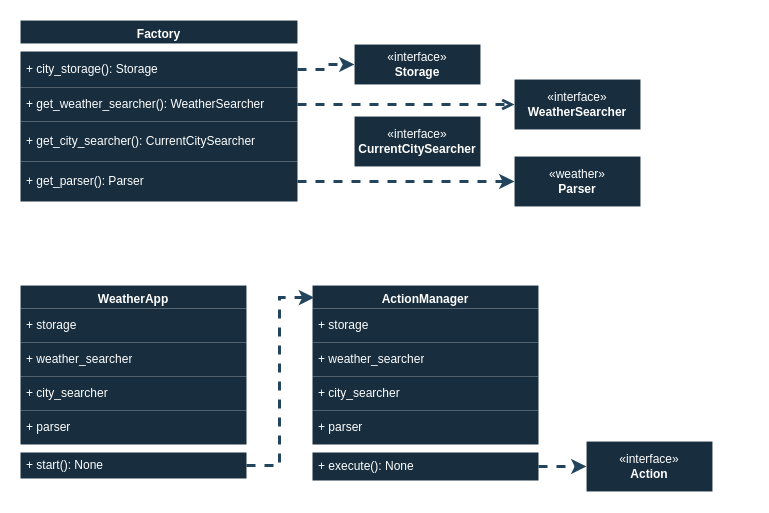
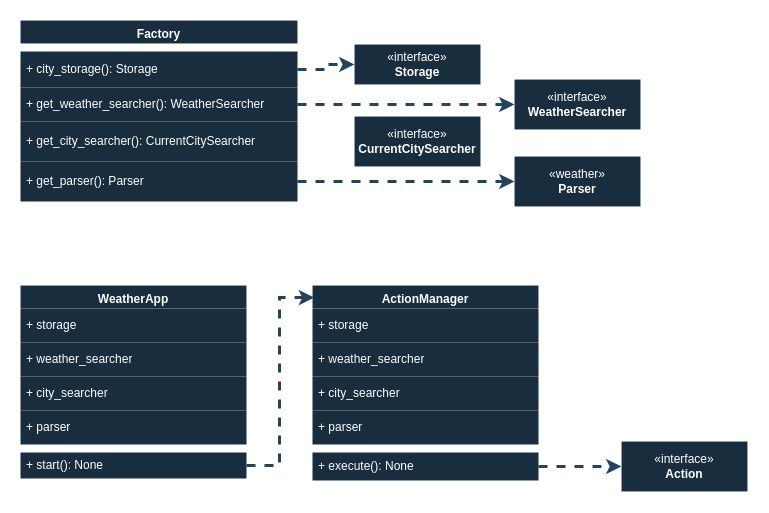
  <mxCell id="0" />
  <mxCell id="1" parent="0" />
  <mxCell id="2" value="WeatherApp" style="swimlane;fontStyle=1;align=center;verticalAlign=top;childLayout=stackLayout;horizontal=1;startSize=23;horizontalStack=0;resizeParent=1;resizeParentMax=0;resizeLast=0;collapsible=1;marginBottom=0;whiteSpace=wrap;html=1;labelBackgroundColor=none;fillColor=#182E3E;strokeColor=#FFFFFF;fontColor=#FFFFFF;strokeWidth=0;" parent="1" vertex="1"><mxGeometry x="20" y="285" width="226" height="193" as="geometry" /></mxCell>
  <mxCell id="3" value="+ storage" style="text;strokeColor=none;fillColor=#182E3E;align=left;verticalAlign=middle;spacingLeft=4;spacingRight=4;overflow=hidden;rotatable=0;points=[[0,0.5],[1,0.5]];portConstraint=eastwest;whiteSpace=wrap;html=1;labelBackgroundColor=none;fontColor=#FFFFFF;" parent="2" vertex="1"><mxGeometry y="23" width="226" height="34" as="geometry" /></mxCell>
  <mxCell id="4" value="+ weather_searcher" style="text;strokeColor=none;fillColor=#182E3E;align=left;verticalAlign=middle;spacingLeft=4;spacingRight=4;overflow=hidden;rotatable=0;points=[[0,0.5],[1,0.5]];portConstraint=eastwest;whiteSpace=wrap;html=1;labelBackgroundColor=none;fontColor=#FFFFFF;" parent="2" vertex="1"><mxGeometry y="57" width="226" height="34" as="geometry" /></mxCell>
  <mxCell id="5" value="+ city_searcher" style="text;strokeColor=none;fillColor=#182E3E;align=left;verticalAlign=middle;spacingLeft=4;spacingRight=4;overflow=hidden;rotatable=0;points=[[0,0.5],[1,0.5]];portConstraint=eastwest;whiteSpace=wrap;html=1;labelBackgroundColor=none;fontColor=#FFFFFF;" parent="2" vertex="1"><mxGeometry y="91" width="226" height="34" as="geometry" /></mxCell>
  <mxCell id="6" value="+ parser" style="text;strokeColor=none;fillColor=#182E3E;align=left;verticalAlign=middle;spacingLeft=4;spacingRight=4;overflow=hidden;rotatable=0;points=[[0,0.5],[1,0.5]];portConstraint=eastwest;whiteSpace=wrap;html=1;labelBackgroundColor=none;fontColor=#FFFFFF;" parent="2" vertex="1"><mxGeometry y="125" width="226" height="34" as="geometry" /></mxCell>
  <mxCell id="7" value="" style="line;strokeWidth=1;fillColor=#182E3E;align=left;verticalAlign=middle;spacingTop=-1;spacingLeft=3;spacingRight=3;rotatable=0;labelPosition=right;points=[];portConstraint=eastwest;strokeColor=#FFFFFF;labelBackgroundColor=none;fontColor=#FFFFFF;" parent="2" vertex="1"><mxGeometry y="159" width="226" height="8" as="geometry" /></mxCell>
  <mxCell id="8" value="+ start(): None" style="text;strokeColor=none;fillColor=#182E3E;align=left;verticalAlign=middle;spacingLeft=4;spacingRight=4;overflow=hidden;rotatable=0;points=[[0,0.5],[1,0.5]];portConstraint=eastwest;whiteSpace=wrap;html=1;labelBackgroundColor=none;fontColor=#FFFFFF;" parent="2" vertex="1"><mxGeometry y="167" width="226" height="26" as="geometry" /></mxCell>
  <mxCell id="9" value="«interface»&lt;br&gt;&lt;b&gt;CurrentCitySearcher&lt;/b&gt;" style="html=1;whiteSpace=wrap;labelBackgroundColor=none;fillColor=#182E3E;strokeColor=#FFFFFF;fontColor=#FFFFFF;strokeWidth=0;" parent="1" vertex="1"><mxGeometry x="354" y="116" width="126" height="50" as="geometry" /></mxCell>
  <mxCell id="10" value="«interface»&lt;br&gt;&lt;b&gt;WeatherSearcher&lt;/b&gt;" style="html=1;whiteSpace=wrap;labelBackgroundColor=none;fillColor=#182E3E;strokeColor=#FFFFFF;fontColor=#FFFFFF;strokeWidth=0;" parent="1" vertex="1"><mxGeometry x="514" y="79" width="126" height="50" as="geometry" /></mxCell>
  <mxCell id="11" value="«interface»&lt;br&gt;&lt;b&gt;Storage&lt;/b&gt;" style="html=1;whiteSpace=wrap;labelBackgroundColor=none;fillColor=#182E3E;strokeColor=#FFFFFF;fontColor=#FFFFFF;strokeWidth=0;" parent="1" vertex="1"><mxGeometry x="354" y="44" width="126" height="40" as="geometry" /></mxCell>
  <mxCell id="12" style="edgeStyle=orthogonalEdgeStyle;rounded=0;orthogonalLoop=1;jettySize=auto;html=1;exitX=1;exitY=0.5;exitDx=0;exitDy=0;entryX=0;entryY=0.5;entryDx=0;entryDy=0;dashed=1;strokeWidth=3;strokeColor=#23445D;" parent="1" source="26" target="11" edge="1"><mxGeometry relative="1" as="geometry" /></mxCell>
- <mxCell id="13" style="edgeStyle=orthogonalEdgeStyle;rounded=0;orthogonalLoop=1;jettySize=auto;html=1;exitX=1;exitY=0.5;exitDx=0;exitDy=0;entryX=0;entryY=0.5;entryDx=0;entryDy=0;strokeColor=#23445D;dashed=1;strokeWidth=3;endArrow=open;" parent="1" source="27" target="10" edge="1"><mxGeometry relative="1" as="geometry" /></mxCell>
+ <mxCell id="13" style="edgeStyle=orthogonalEdgeStyle;rounded=0;orthogonalLoop=1;jettySize=auto;html=1;exitX=1;exitY=0.5;exitDx=0;exitDy=0;entryX=0;entryY=0.5;entryDx=0;entryDy=0;strokeColor=#23445D;dashed=1;strokeWidth=3;" parent="1" source="27" target="10" edge="1"><mxGeometry relative="1" as="geometry" /></mxCell>
  <mxCell id="14" style="edgeStyle=orthogonalEdgeStyle;rounded=0;orthogonalLoop=1;jettySize=auto;html=1;exitX=1;exitY=0.5;exitDx=0;exitDy=0;entryX=0;entryY=0.5;entryDx=0;entryDy=0;dashed=1;strokeWidth=3;strokeColor=#23445D;" parent="1" source="29" target="23" edge="1"><mxGeometry relative="1" as="geometry" /></mxCell>
  <mxCell id="15" value="ActionManager" style="swimlane;fontStyle=1;align=center;verticalAlign=top;childLayout=stackLayout;horizontal=1;startSize=23;horizontalStack=0;resizeParent=1;resizeParentMax=0;resizeLast=0;collapsible=1;marginBottom=0;whiteSpace=wrap;html=1;labelBackgroundColor=none;fillColor=#182E3E;strokeColor=#FFFFFF;fontColor=#FFFFFF;strokeWidth=0;" parent="1" vertex="1"><mxGeometry x="312" y="285" width="226" height="195" as="geometry" /></mxCell>
  <mxCell id="16" value="+ storage" style="text;strokeColor=none;fillColor=#182E3E;align=left;verticalAlign=middle;spacingLeft=4;spacingRight=4;overflow=hidden;rotatable=0;points=[[0,0.5],[1,0.5]];portConstraint=eastwest;whiteSpace=wrap;html=1;labelBackgroundColor=none;fontColor=#FFFFFF;" parent="15" vertex="1"><mxGeometry y="23" width="226" height="34" as="geometry" /></mxCell>
  <mxCell id="17" value="+ weather_searcher" style="text;strokeColor=none;fillColor=#182E3E;align=left;verticalAlign=middle;spacingLeft=4;spacingRight=4;overflow=hidden;rotatable=0;points=[[0,0.5],[1,0.5]];portConstraint=eastwest;whiteSpace=wrap;html=1;labelBackgroundColor=none;fontColor=#FFFFFF;" parent="15" vertex="1"><mxGeometry y="57" width="226" height="34" as="geometry" /></mxCell>
  <mxCell id="18" value="+ city_searcher" style="text;strokeColor=none;fillColor=#182E3E;align=left;verticalAlign=middle;spacingLeft=4;spacingRight=4;overflow=hidden;rotatable=0;points=[[0,0.5],[1,0.5]];portConstraint=eastwest;whiteSpace=wrap;html=1;labelBackgroundColor=none;fontColor=#FFFFFF;" parent="15" vertex="1"><mxGeometry y="91" width="226" height="34" as="geometry" /></mxCell>
  <mxCell id="19" value="+ parser" style="text;strokeColor=none;fillColor=#182E3E;align=left;verticalAlign=middle;spacingLeft=4;spacingRight=4;overflow=hidden;rotatable=0;points=[[0,0.5],[1,0.5]];portConstraint=eastwest;whiteSpace=wrap;html=1;labelBackgroundColor=none;fontColor=#FFFFFF;" parent="15" vertex="1"><mxGeometry y="125" width="226" height="34" as="geometry" /></mxCell>
  <mxCell id="20" value="" style="line;strokeWidth=1;fillColor=#182E3E;align=left;verticalAlign=middle;spacingTop=-1;spacingLeft=3;spacingRight=3;rotatable=0;labelPosition=right;points=[];portConstraint=eastwest;strokeColor=#FFFFFF;labelBackgroundColor=none;fontColor=#FFFFFF;" parent="15" vertex="1"><mxGeometry y="159" width="226" height="8" as="geometry" /></mxCell>
  <mxCell id="21" value="+ execute(): None" style="text;strokeColor=none;fillColor=#182E3E;align=left;verticalAlign=middle;spacingLeft=4;spacingRight=4;overflow=hidden;rotatable=0;points=[[0,0.5],[1,0.5]];portConstraint=eastwest;whiteSpace=wrap;html=1;labelBackgroundColor=none;fontColor=#FFFFFF;" parent="15" vertex="1"><mxGeometry y="167" width="226" height="28" as="geometry" /></mxCell>
  <mxCell id="22" style="edgeStyle=orthogonalEdgeStyle;rounded=0;orthogonalLoop=1;jettySize=auto;html=1;exitX=1;exitY=0.5;exitDx=0;exitDy=0;entryX=0.007;entryY=0.062;entryDx=0;entryDy=0;entryPerimeter=0;dashed=1;strokeWidth=3;strokeColor=#23445D;" parent="1" source="8" target="15" edge="1"><mxGeometry relative="1" as="geometry"><mxPoint x="246" y="325" as="sourcePoint" /></mxGeometry></mxCell>
  <mxCell id="23" value="«weather»&lt;br&gt;&lt;b&gt;Parser&lt;/b&gt;" style="html=1;whiteSpace=wrap;labelBackgroundColor=none;fillColor=#182E3E;strokeColor=#FFFFFF;fontColor=#FFFFFF;strokeWidth=0;" parent="1" vertex="1"><mxGeometry x="514" y="156" width="126" height="50" as="geometry" /></mxCell>
  <mxCell id="24" value="Factory" style="swimlane;fontStyle=1;align=center;verticalAlign=top;childLayout=stackLayout;horizontal=1;startSize=23;horizontalStack=0;resizeParent=1;resizeParentMax=0;resizeLast=0;collapsible=1;marginBottom=0;whiteSpace=wrap;html=1;labelBackgroundColor=none;fillColor=#182E3E;strokeColor=#FFFFFF;fontColor=#FFFFFF;strokeWidth=0;" parent="1" vertex="1"><mxGeometry x="20" y="20" width="277" height="181" as="geometry" /></mxCell>
  <mxCell id="25" value="" style="line;strokeWidth=1;fillColor=#182E3E;align=left;verticalAlign=middle;spacingTop=-1;spacingLeft=3;spacingRight=3;rotatable=0;labelPosition=right;points=[];portConstraint=eastwest;strokeColor=#FFFFFF;labelBackgroundColor=none;fontColor=#FFFFFF;" parent="24" vertex="1"><mxGeometry y="23" width="277" height="8" as="geometry" /></mxCell>
  <mxCell id="26" value="+ city_storage(): Storage" style="text;strokeColor=none;fillColor=#182E3E;align=left;verticalAlign=middle;spacingLeft=4;spacingRight=4;overflow=hidden;rotatable=0;points=[[0,0.5],[1,0.5]];portConstraint=eastwest;whiteSpace=wrap;html=1;labelBackgroundColor=none;fontColor=#FFFFFF;" parent="24" vertex="1"><mxGeometry y="31" width="277" height="36" as="geometry" /></mxCell>
  <mxCell id="27" value="+ get_weather_searcher(): WeatherSearcher" style="text;strokeColor=none;fillColor=#182E3E;align=left;verticalAlign=middle;spacingLeft=4;spacingRight=4;overflow=hidden;rotatable=0;points=[[0,0.5],[1,0.5]];portConstraint=eastwest;whiteSpace=wrap;html=1;labelBackgroundColor=none;fontColor=#FFFFFF;" parent="24" vertex="1"><mxGeometry y="67" width="277" height="34" as="geometry" /></mxCell>
  <mxCell id="28" value="+ get_city_searcher():&amp;nbsp;&lt;span style=&quot;border-color: var(--border-color); text-align: center;&quot;&gt;CurrentCitySearcher&lt;/span&gt;" style="text;strokeColor=none;fillColor=#182E3E;align=left;verticalAlign=middle;spacingLeft=4;spacingRight=4;overflow=hidden;rotatable=0;points=[[0,0.5],[1,0.5]];portConstraint=eastwest;whiteSpace=wrap;html=1;labelBackgroundColor=none;fontColor=#FFFFFF;" parent="24" vertex="1"><mxGeometry y="101" width="277" height="40" as="geometry" /></mxCell>
  <mxCell id="29" value="+ get_parser(): Parser" style="text;strokeColor=none;fillColor=#182E3E;align=left;verticalAlign=middle;spacingLeft=4;spacingRight=4;overflow=hidden;rotatable=0;points=[[0,0.5],[1,0.5]];portConstraint=eastwest;whiteSpace=wrap;html=1;labelBackgroundColor=none;fontColor=#FFFFFF;" parent="24" vertex="1"><mxGeometry y="141" width="277" height="40" as="geometry" /></mxCell>
- <mxCell id="30" value="«interface»&lt;br&gt;&lt;b&gt;Action&lt;br&gt;&lt;/b&gt;" style="html=1;whiteSpace=wrap;labelBackgroundColor=none;fillColor=#182E3E;strokeColor=#FFFFFF;fontColor=#FFFFFF;strokeWidth=0;" parent="1" vertex="1"><mxGeometry x="586" y="441" width="126" height="50" as="geometry" /></mxCell>
+ <mxCell id="30" value="«interface»&lt;br&gt;&lt;b&gt;Action&lt;br&gt;&lt;/b&gt;" style="html=1;whiteSpace=wrap;labelBackgroundColor=none;fillColor=#182E3E;strokeColor=#FFFFFF;fontColor=#FFFFFF;strokeWidth=0;" parent="1" vertex="1"><mxGeometry x="621" y="441" width="126" height="50" as="geometry" /></mxCell>
  <mxCell id="31" style="edgeStyle=orthogonalEdgeStyle;rounded=0;orthogonalLoop=1;jettySize=auto;html=1;exitX=1;exitY=0.5;exitDx=0;exitDy=0;entryX=0;entryY=0.5;entryDx=0;entryDy=0;strokeWidth=3;dashed=1;strokeColor=#23445D;" parent="1" source="21" target="30" edge="1"><mxGeometry relative="1" as="geometry" /></mxCell>
